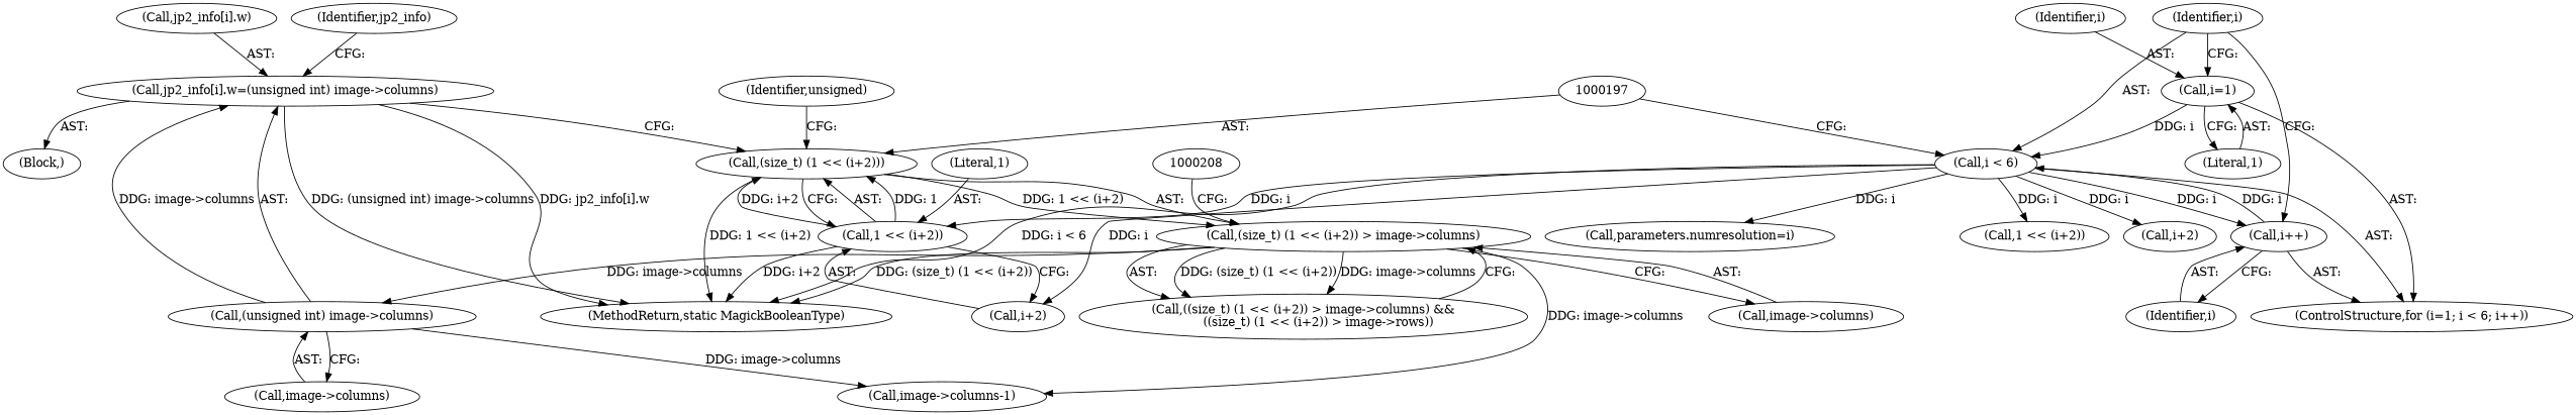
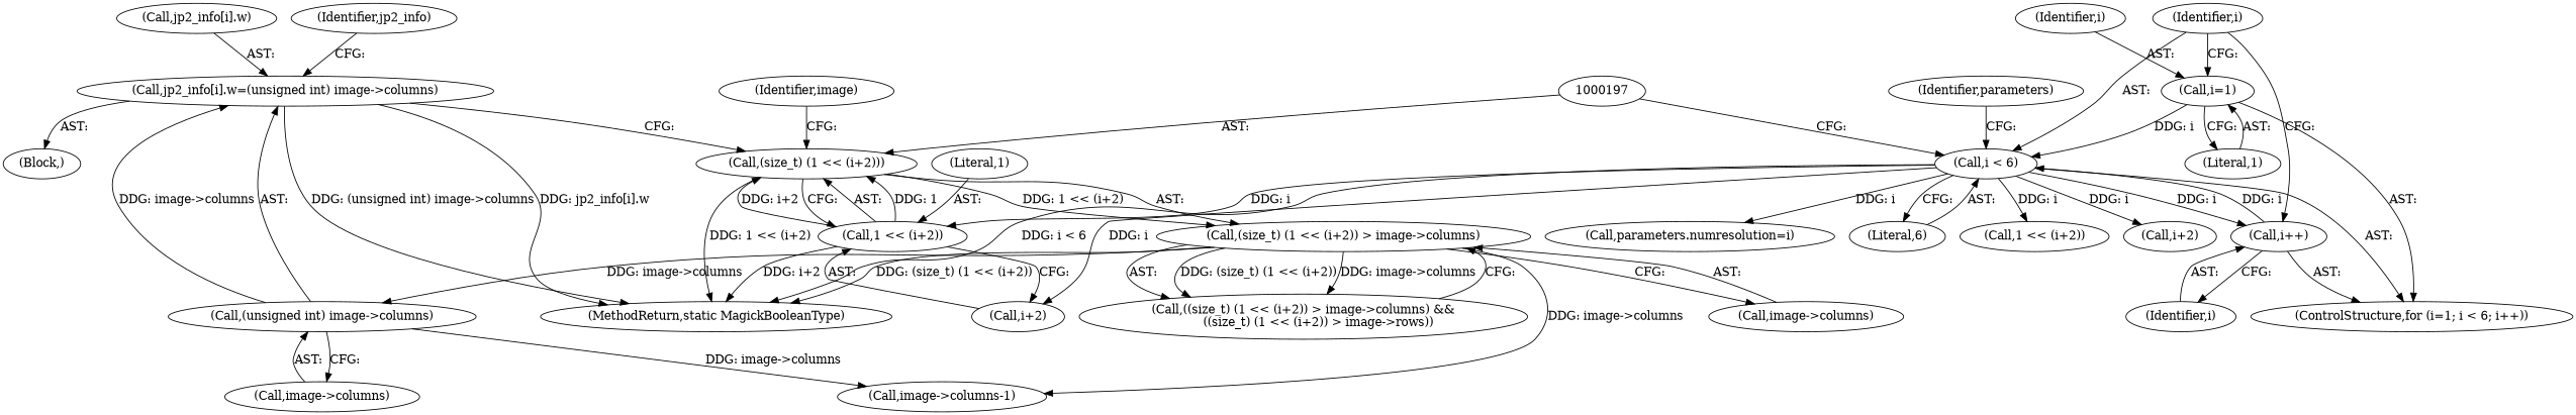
  digraph {
    n1 [label="(Call,jp2_info[i].w=(unsigned int) image->columns)"]
    n2 [label="(Block,)"]
    n3 [label="(MethodReturn,static MagickBooleanType)"]
    n4 [label="(Call,(size_t) (1 << (i+2)))"]
    n5 [label="(Call,(unsigned int) image->columns)"]
    n6 [label="(Call,image->columns)"]
    n7 [label="(Call,image->columns-1)"]
    n8 [label="(Call,(size_t) (1 << (i+2)) > image->columns)"]
    n9 [label="(Call,image->columns)"]
    n10 [label="(Call,((size_t) (1 << (i+2)) > image->columns) &&\n        ((size_t) (1 << (i+2)) > image->rows))"]
    n11 [label="(Call,1 << (i+2))"]
    n12 [label="(Call,i+2)"]
    n13 [label="(Call,i < 6)"]
    n14 [label="(Call,i++)"]
    n15 [label="(ControlStructure,for (i=1; i < 6; i++))"]
    n16 [label="(Call,parameters.numresolution=i)"]
+   n17 [label="(Literal,6)"]
    n18 [label="(Call,1 << (i+2))"]
    n19 [label="(Call,i+2)"]
    n20 [label="(Identifier,i)"]
    n21 [label="(Call,i=1)"]
    n22 [label="(Literal,1)"]
    n23 [label="(Call,jp2_info[i].w)"]
    n24 [label="(Identifier,i)"]
-   n25 [label="(Identifier,unsigned)"]
+   n25 [label="(Identifier,image)"]
    n26 [label="(Literal,1)"]
+   n27 [label="(Identifier,parameters)"]
    n28 [label="(Identifier,jp2_info)"]
    n29 [label="(Identifier,i)"]
-   1000208
    1000197
    n1 -> n2 [label="AST: "]
    n1 -> n3 [label="DDG: (unsigned int) image->columns"]
    n1 -> n3 [label="DDG: jp2_info[i].w"]
    n1 -> n4 [label="CFG: "]
    n4 -> n3 [label="DDG: 1 << (i+2)"]
    n4 -> n8 [label="AST: "]
    n4 -> n8 [label="DDG: 1 << (i+2)"]
    n4 -> n11 [label="CFG: "]
    n5 -> n1 [label="AST: "]
    n5 -> n1 [label="DDG: image->columns"]
    n5 -> n6 [label="CFG: "]
    n5 -> n7 [label="DDG: image->columns"]
    n6 -> n5 [label="AST: "]
    n8 -> n3 [label="DDG: (size_t) (1 << (i+2))"]
    n8 -> n5 [label="DDG: image->columns"]
    n8 -> n7 [label="DDG: image->columns"]
    n8 -> n9 [label="CFG: "]
    n8 -> n10 [label="AST: "]
    n8 -> n10 [label="DDG: (size_t) (1 << (i+2))"]
    n8 -> n10 [label="DDG: image->columns"]
    n9 -> n8 [label="AST: "]
    n10 -> n8 [label="CFG: "]
    n11 -> n3 [label="DDG: i+2"]
    n11 -> n4 [label="AST: "]
    n11 -> n4 [label="DDG: 1"]
    n11 -> n4 [label="DDG: i+2"]
    n11 -> n12 [label="CFG: "]
    n12 -> n11 [label="AST: "]
    n13 -> n3 [label="DDG: i < 6"]
    n13 -> n11 [label="DDG: i"]
    n13 -> n12 [label="DDG: i"]
    n13 -> n14 [label="DDG: i"]
    n13 -> n15 [label="AST: "]
    n13 -> n16 [label="DDG: i"]
+   n13 -> n17 [label="CFG: "]
    n13 -> n18 [label="DDG: i"]
    n13 -> n19 [label="DDG: i"]
    n14 -> n13 [label="DDG: i"]
    n14 -> n15 [label="AST: "]
    n14 -> n20 [label="CFG: "]
+   n17 -> n13 [label="AST: "]
    n20 -> n14 [label="AST: "]
    n21 -> n13 [label="DDG: i"]
    n21 -> n15 [label="AST: "]
    n21 -> n22 [label="CFG: "]
    n22 -> n21 [label="AST: "]
    n23 -> n1 [label="AST: "]
    n24 -> n21 [label="AST: "]
    n25 -> n4 [label="CFG: "]
    n26 -> n11 [label="AST: "]
+   n27 -> n13 [label="CFG: "]
    n28 -> n1 [label="CFG: "]
    n29 -> n13 [label="AST: "]
    n29 -> n14 [label="CFG: "]
    n29 -> n21 [label="CFG: "]
-   1000208 -> n8 [label="CFG: "]
    1000197 -> n4 [label="AST: "]
    1000197 -> n13 [label="CFG: "]
  }
